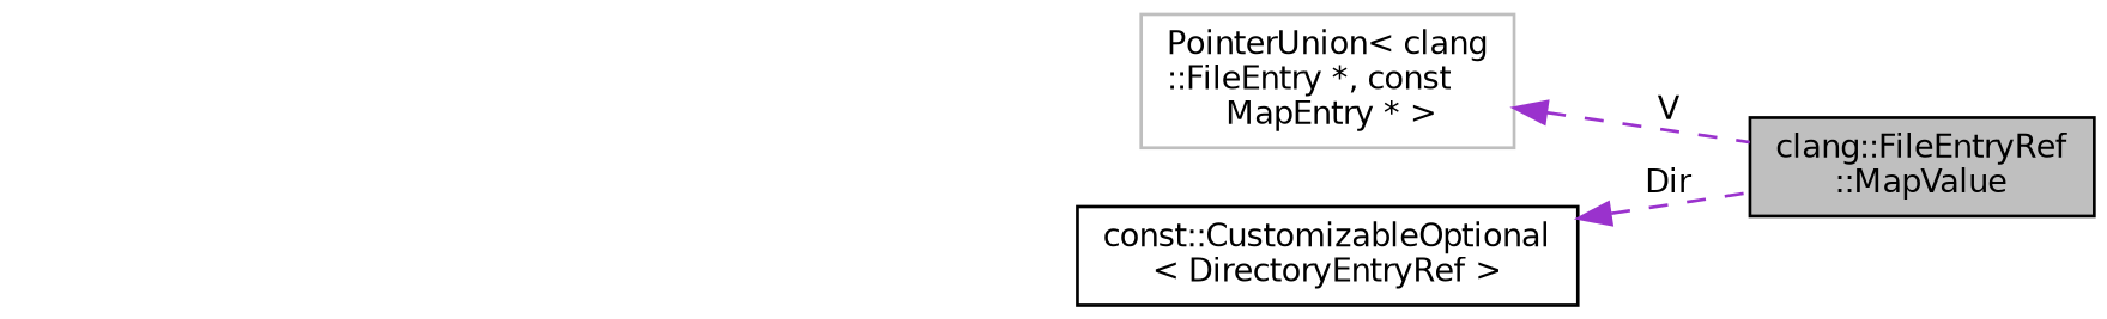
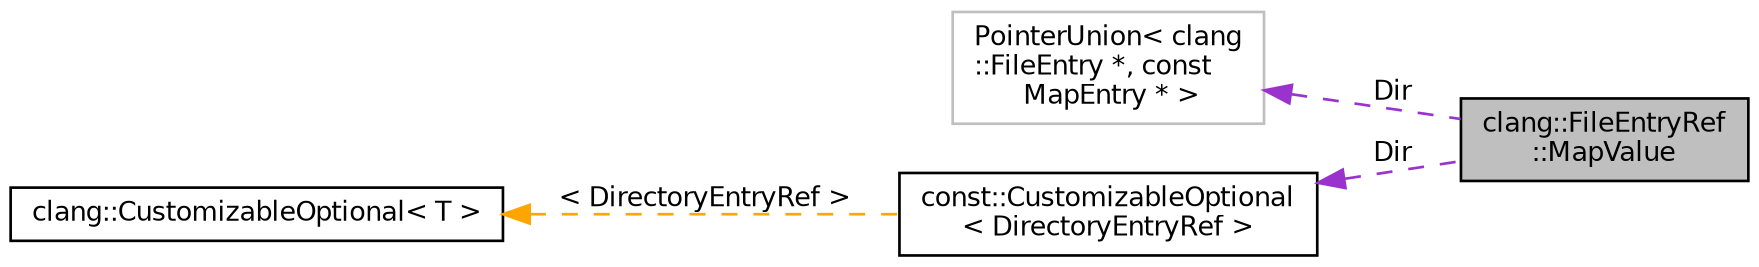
  digraph {
    rankdir=LR
    node [color=black fontname=Helvetica fontsize=10 shape=record]
    edge [color=darkorchid3 dir=back fontname=Helvetica fontsize=10 labelfontname=Helvetica labelfontsize=10 style=dashed]
    n1 [fillcolor=grey75 fontcolor=black height=0.2 label="clang::FileEntryRef\l::MapValue" style=filled width=0.4]
    n2 [color=grey75 height=0.2 label="PointerUnion\< clang\l::FileEntry *, const\l MapEntry * \>" width=0.4]
    n3 [height=0.2 label="const::CustomizableOptional\l\< DirectoryEntryRef \>" width=0.4]
-   n2 -> n1 [label=" V"]
+   n4 [height=0.2 label="clang::CustomizableOptional\< T \>" width=0.4]
+   n2 -> n1 [label=" Dir"]
    n3 -> n1 [label=" Dir"]
+   n4 -> n3 [color=orange label=" \< DirectoryEntryRef \>"]
  }
